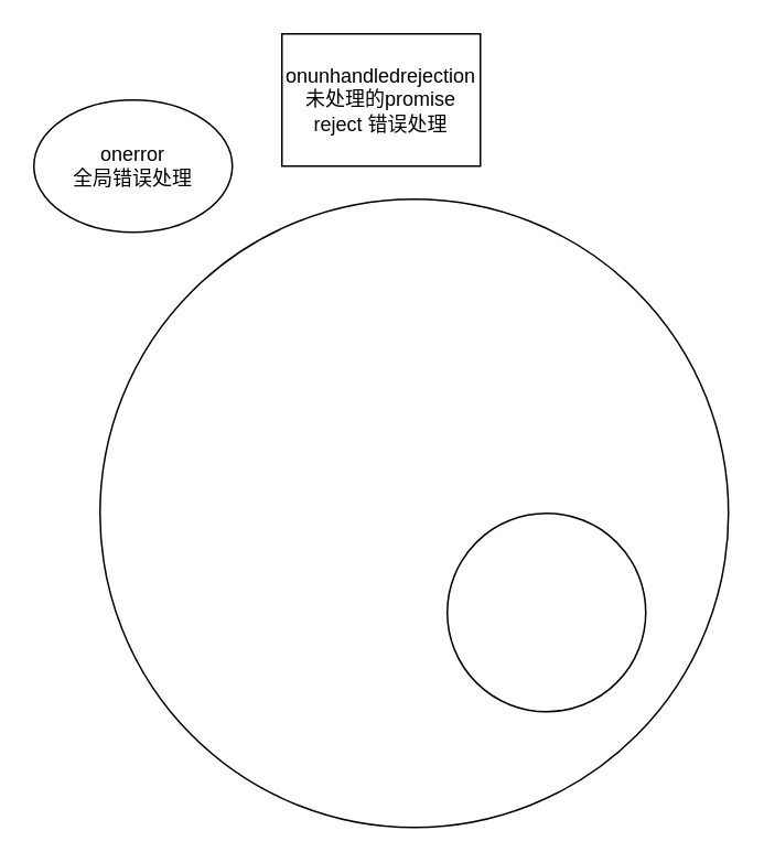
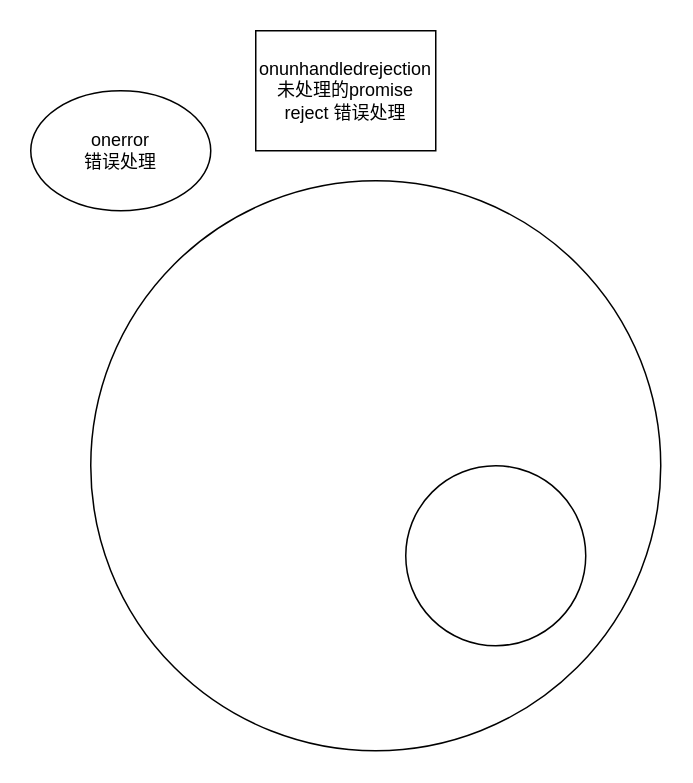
  <mxCell id="0" />
  <mxCell id="1" parent="0" />
  <mxCell id="2" value="" style="ellipse;whiteSpace=wrap;html=1;aspect=fixed;" vertex="1" parent="1"><mxGeometry x="60" y="120" width="380" height="380" as="geometry" /></mxCell>
  <mxCell id="3" value="" style="ellipse;whiteSpace=wrap;html=1;aspect=fixed;" vertex="1" parent="1"><mxGeometry x="270" y="310" width="120" height="120" as="geometry" /></mxCell>
- <mxCell id="4" value="onerror&lt;div&gt;全局错误处理&lt;/div&gt;" style="ellipse;whiteSpace=wrap;html=1;" vertex="1" parent="1"><mxGeometry x="20" y="60" width="120" height="80" as="geometry" /></mxCell>
+ <mxCell id="4" value="onerror&lt;div&gt;错误处理&lt;/div&gt;" style="ellipse;whiteSpace=wrap;html=1;" vertex="1" parent="1"><mxGeometry x="20" y="60" width="120" height="80" as="geometry" /></mxCell>
  <mxCell id="5" value="&lt;p&gt;onunhandledrejection未处理的promise reject 错误处理&lt;/p&gt;" style="whiteSpace=wrap;html=1;rounded=0;" vertex="1" parent="1"><mxGeometry x="170" y="20" width="120" height="80" as="geometry" /></mxCell>
